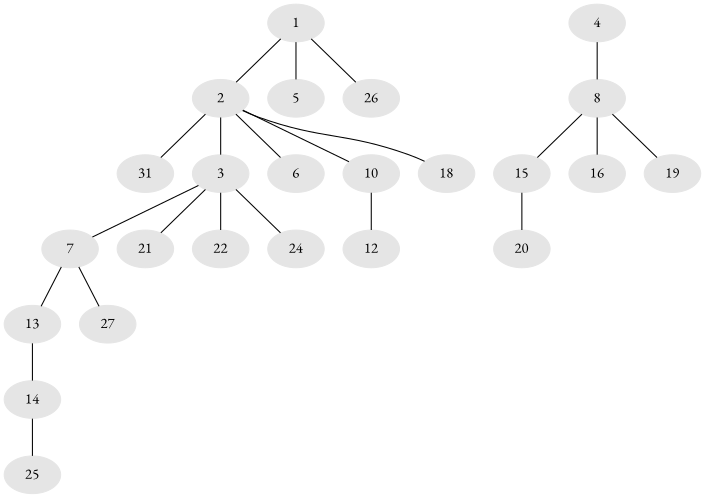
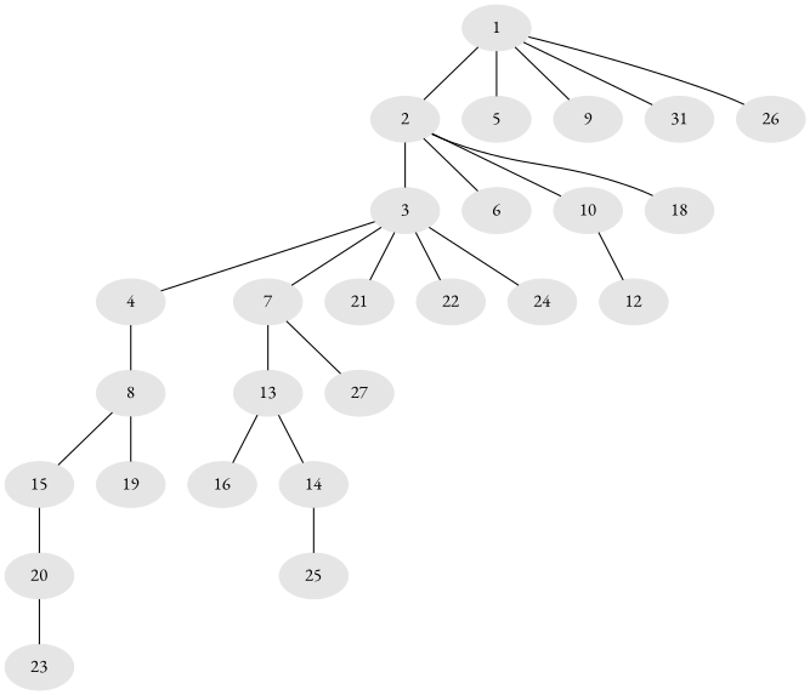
  graph {
    fontname="EB Garamond"
    node [color=gray90 fontname="EB Garamond" style=filled]
    edge [fontname="EB Garamond" weight=1.0]
    1
    2
    5
+   9
    n5 [label=31]
    26
    3
    6
    10
    18
    4
    7
    21
    22
    24
    12
    8
    13
    27
    15
    16
    19
    14
    20
    25
+   23
    1 -- 2
    1 -- 5 [weight=4.0]
-   2 -- n5
+   1 -- 9
+   1 -- n5
    1 -- 26
    2 -- 3 [weight=4.0]
    2 -- 6
    2 -- 10
    2 -- 18
+   3 -- 4
    3 -- 7
    3 -- 21
    3 -- 22
    3 -- 24
    10 -- 12
    4 -- 8
    7 -- 13
    7 -- 27
    8 -- 15
-   8 -- 16
+   13 -- 16
    8 -- 19
    13 -- 14 [weight=2.0]
    15 -- 20
    14 -- 25
+   20 -- 23
  }
